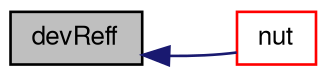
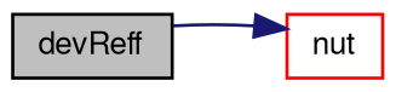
  digraph {
    rankdir=LR
    node [fontname=FreeSans fontsize=10 shape=record]
    n1 [color=black fillcolor=grey75 fontcolor=black height=0.2 label=devReff style=filled width=0.4]
    n2 [color=red height=0.2 label=nut width=0.4]
-   n1 -> n2 [color=midnightblue dir=back fontname=FreeSans fontsize=10 labelfontname=FreeSans labelfontsize=10 style=solid]
+   n2 -> n1 [color=midnightblue dir=back fontname=FreeSans fontsize=10 labelfontname=FreeSans labelfontsize=10 style=solid]
  }
